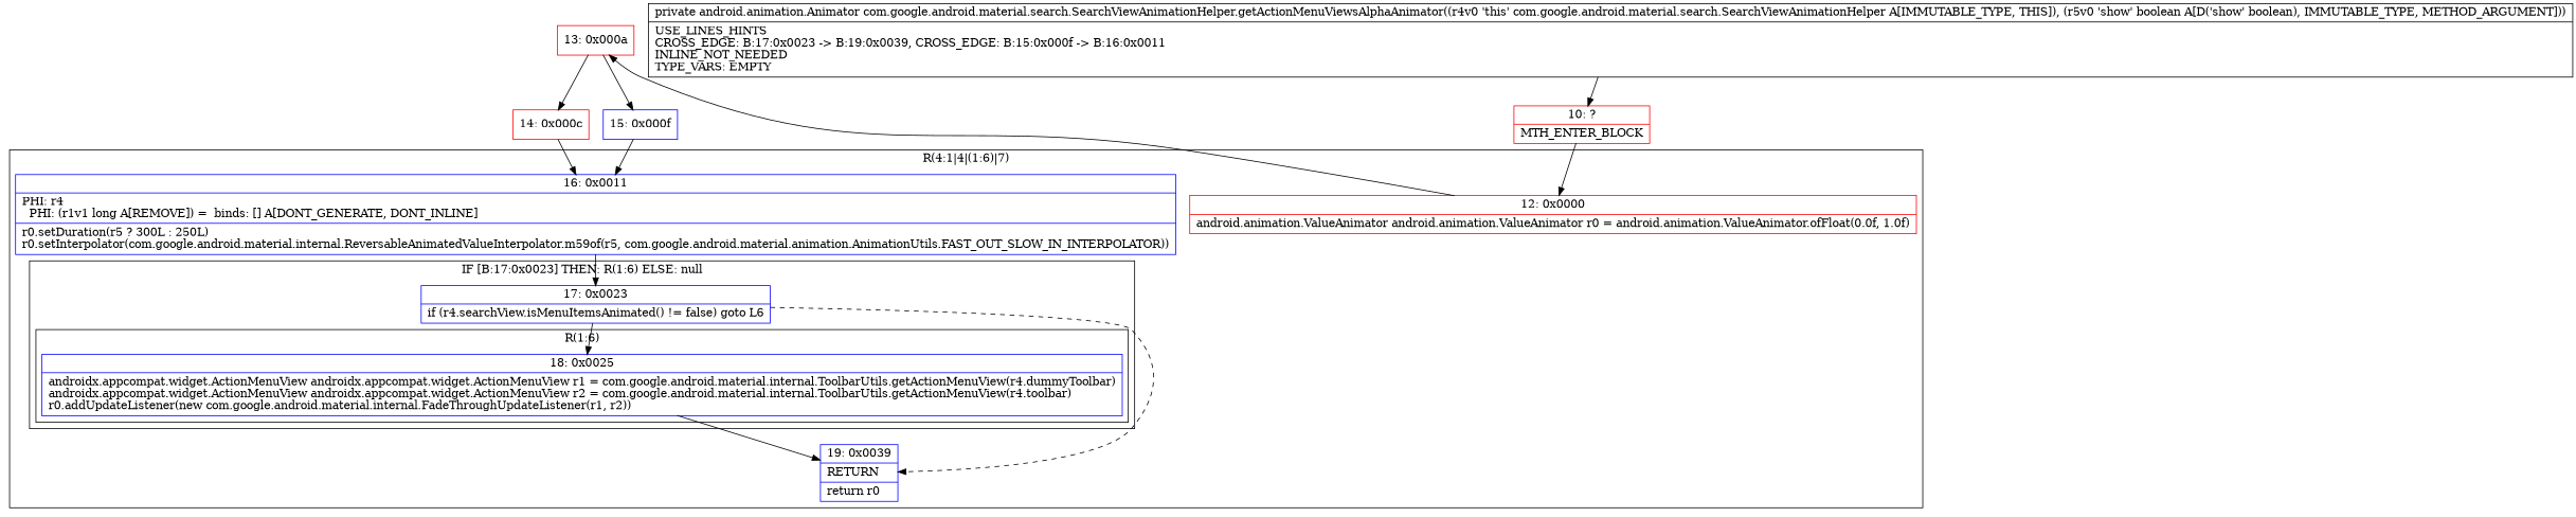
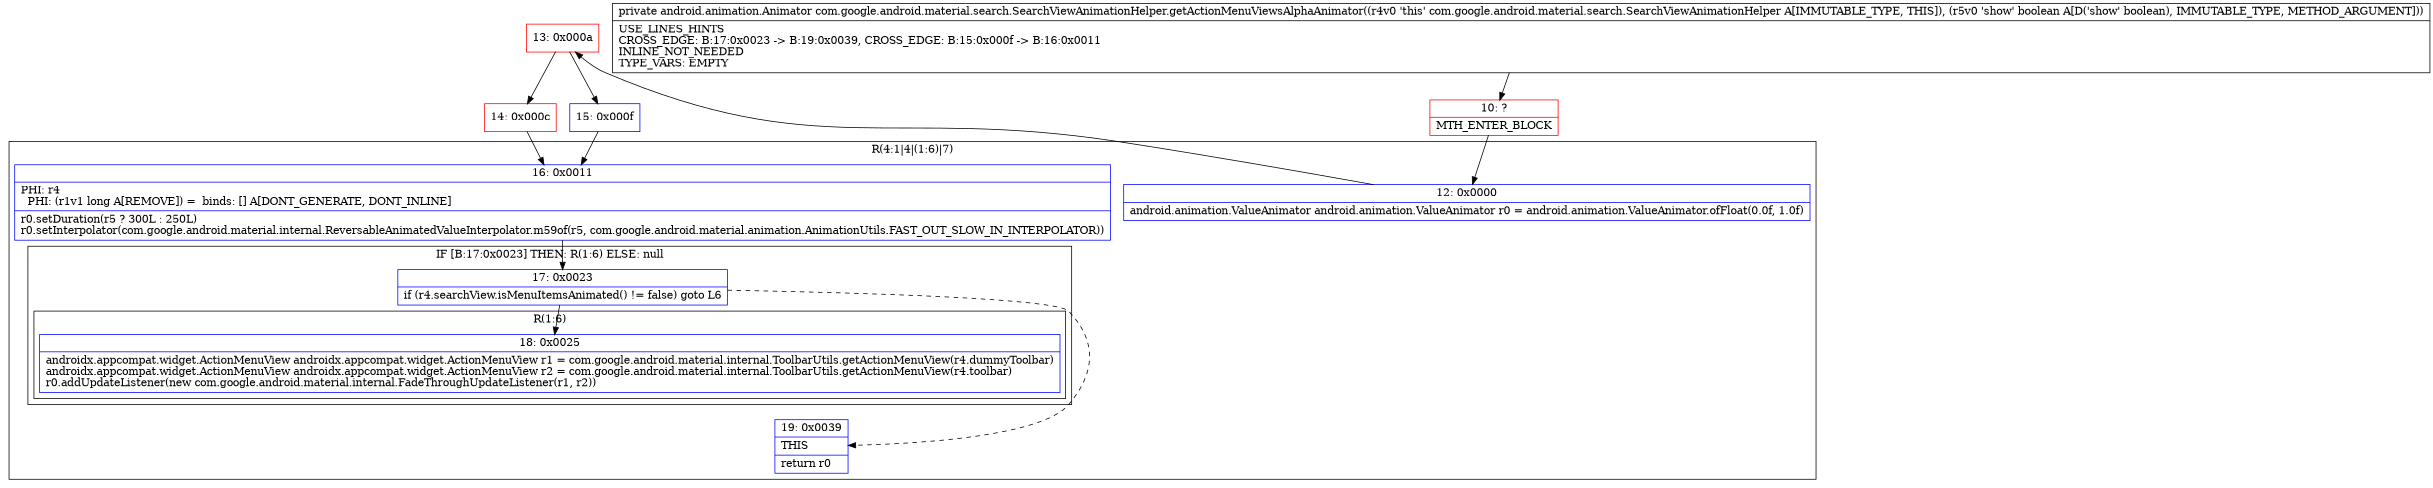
  digraph {
    node [color=blue shape=record]
    n1 [label="{18\:\ 0x0025|androidx.appcompat.widget.ActionMenuView androidx.appcompat.widget.ActionMenuView r1 = com.google.android.material.internal.ToolbarUtils.getActionMenuView(r4.dummyToolbar)\landroidx.appcompat.widget.ActionMenuView androidx.appcompat.widget.ActionMenuView r2 = com.google.android.material.internal.ToolbarUtils.getActionMenuView(r4.toolbar)\lr0.addUpdateListener(new com.google.android.material.internal.FadeThroughUpdateListener(r1, r2))\l}"]
    n2 [label="{17\:\ 0x0023|if (r4.searchView.isMenuItemsAnimated() != false) goto L6\l}"]
-   n3 [color=red label="{12\:\ 0x0000|android.animation.ValueAnimator android.animation.ValueAnimator r0 = android.animation.ValueAnimator.ofFloat(0.0f, 1.0f)\l}"]
+   n3 [label="{12\:\ 0x0000|android.animation.ValueAnimator android.animation.ValueAnimator r0 = android.animation.ValueAnimator.ofFloat(0.0f, 1.0f)\l}"]
    n4 [label="{16\:\ 0x0011|PHI: r4 \l  PHI: (r1v1 long A[REMOVE]) =  binds: [] A[DONT_GENERATE, DONT_INLINE]\l|r0.setDuration(r5 ? 300L : 250L)\lr0.setInterpolator(com.google.android.material.internal.ReversableAnimatedValueInterpolator.m59of(r5, com.google.android.material.animation.AnimationUtils.FAST_OUT_SLOW_IN_INTERPOLATOR))\l}"]
-   n5 [label="{19\:\ 0x0039|RETURN\l|return r0\l}"]
+   n5 [label="{19\:\ 0x0039|THIS\l|return r0\l}"]
    n6 [color=red label="{13\:\ 0x000a}"]
    n7 [color=red label="{14\:\ 0x000c}"]
    n8 [label="{15\:\ 0x000f}"]
    n9 [color=red label="{10\:\ ?|MTH_ENTER_BLOCK\l}"]
    n10 [label="{private android.animation.Animator com.google.android.material.search.SearchViewAnimationHelper.getActionMenuViewsAlphaAnimator((r4v0 'this' com.google.android.material.search.SearchViewAnimationHelper A[IMMUTABLE_TYPE, THIS]), (r5v0 'show' boolean A[D('show' boolean), IMMUTABLE_TYPE, METHOD_ARGUMENT]))  | USE_LINES_HINTS\lCROSS_EDGE: B:17:0x0023 \-\> B:19:0x0039, CROSS_EDGE: B:15:0x000f \-\> B:16:0x0011\lINLINE_NOT_NEEDED\lTYPE_VARS: EMPTY\l}" color=""]
    subgraph cluster_1 {
      label="R(4:1|4|(1:6)|7)"
      n3
      n4
      n5
      subgraph cluster_2 {
        label="IF [B:17:0x0023] THEN: R(1:6) ELSE: null"
        n2
        subgraph cluster_3 {
          label="R(1:6)"
          n1
        }
      }
    }
-   n1 -> n5
    n2 -> n1
    n2 -> n5 [style=dashed]
    n3 -> n6
    n4 -> n2
    n6 -> n7
    n6 -> n8
    n7 -> n4
    n8 -> n4
    n9 -> n3
    n10 -> n9
  }
